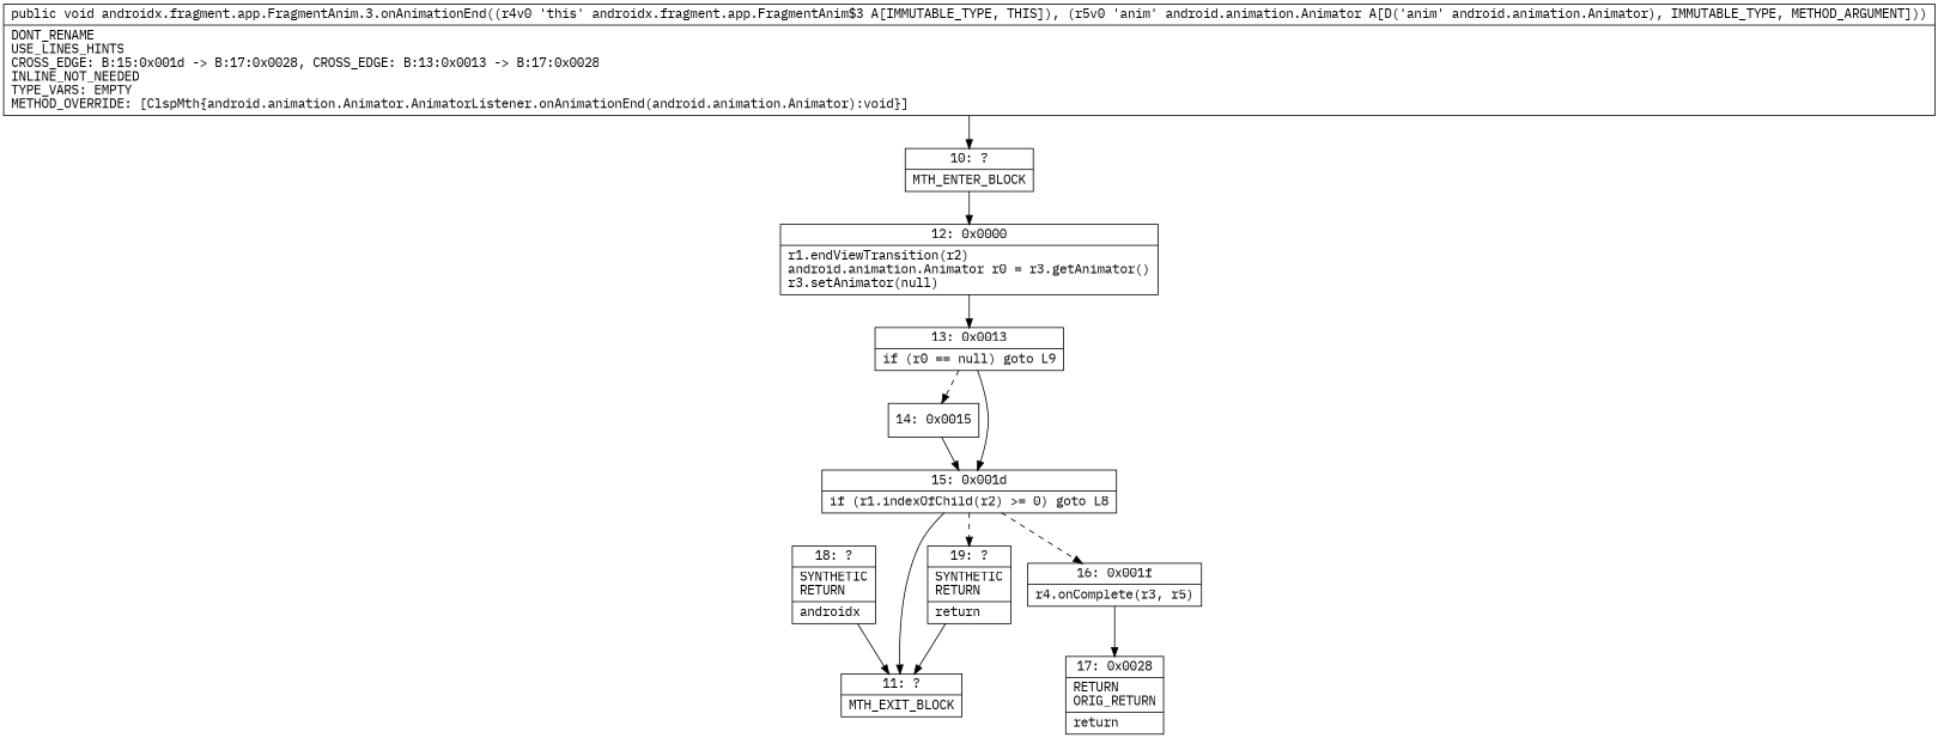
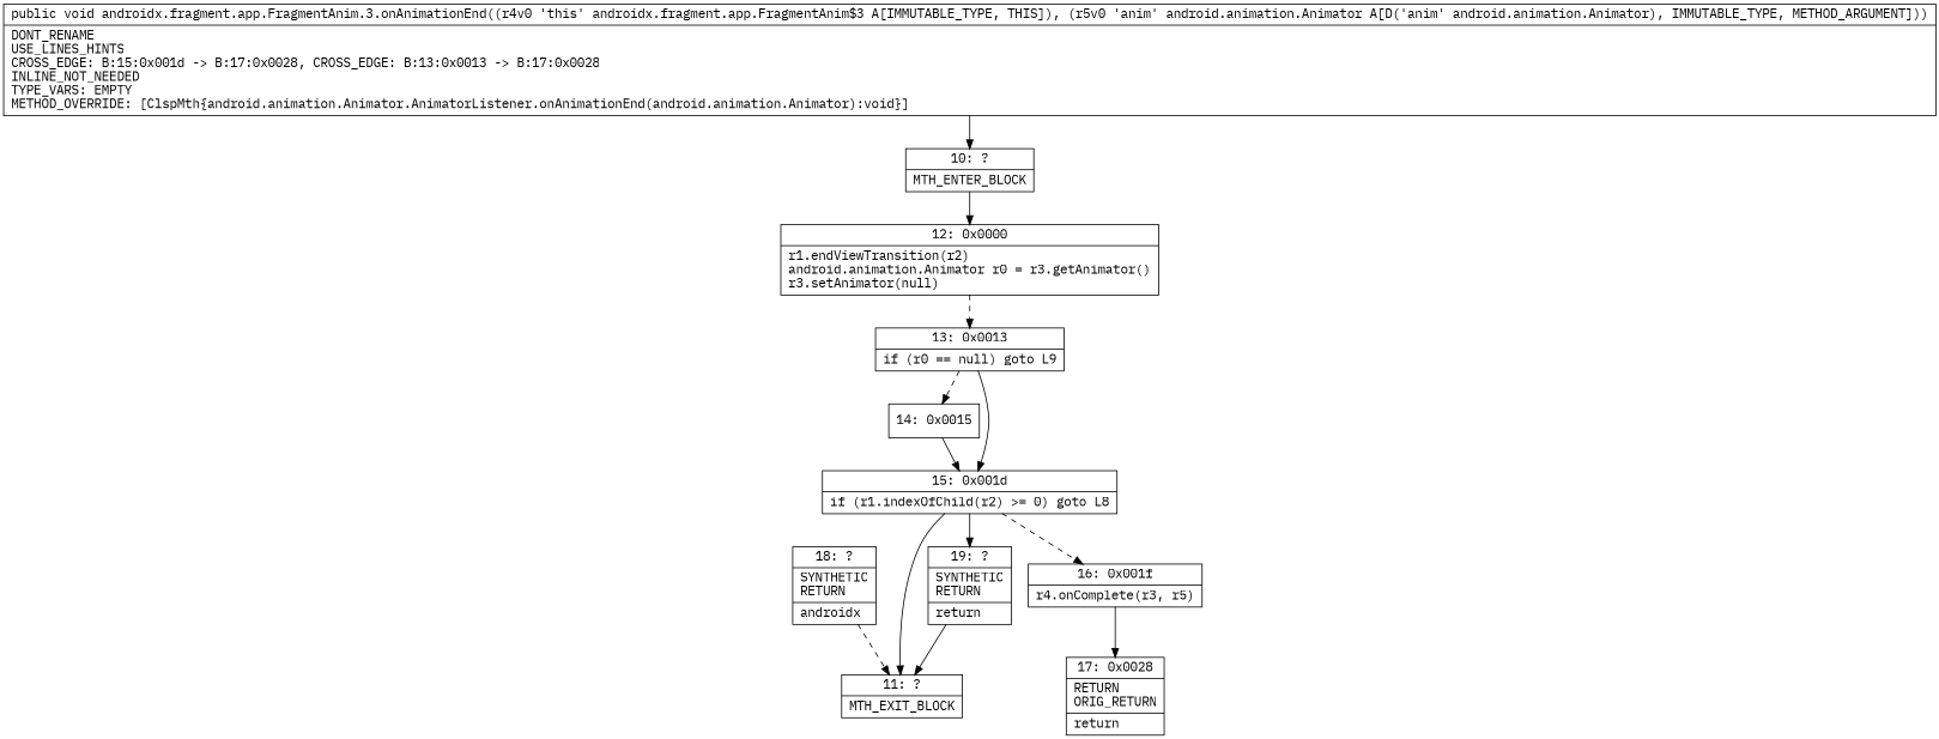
  digraph {
    fontname="IBM Plex Mono"
    node [fontname="IBM Plex Mono" shape=record]
    edge [fontname="IBM Plex Mono"]
    n1 [label="{10\:\ ?|MTH_ENTER_BLOCK\l}"]
    n2 [label="{12\:\ 0x0000|r1.endViewTransition(r2)\landroid.animation.Animator r0 = r3.getAnimator()\lr3.setAnimator(null)\l}"]
    n3 [label="{13\:\ 0x0013|if (r0 == null) goto L9\l}"]
    n4 [label="{14\:\ 0x0015}"]
    n5 [label="{15\:\ 0x001d|if (r1.indexOfChild(r2) \>= 0) goto L8\l}"]
    n6 [label="{18\:\ ?|SYNTHETIC\lRETURN\l|androidx\l}"]
    n7 [label="{11\:\ ?|MTH_EXIT_BLOCK\l}"]
    n8 [label="{16\:\ 0x001f|r4.onComplete(r3, r5)\l}"]
    n9 [label="{19\:\ ?|SYNTHETIC\lRETURN\l|return\l}"]
    n10 [label="{17\:\ 0x0028|RETURN\lORIG_RETURN\l|return\l}"]
    n11 [label="{public void androidx.fragment.app.FragmentAnim.3.onAnimationEnd((r4v0 'this' androidx.fragment.app.FragmentAnim$3 A[IMMUTABLE_TYPE, THIS]), (r5v0 'anim' android.animation.Animator A[D('anim' android.animation.Animator), IMMUTABLE_TYPE, METHOD_ARGUMENT]))  | DONT_RENAME\lUSE_LINES_HINTS\lCROSS_EDGE: B:15:0x001d \-\> B:17:0x0028, CROSS_EDGE: B:13:0x0013 \-\> B:17:0x0028\lINLINE_NOT_NEEDED\lTYPE_VARS: EMPTY\lMETHOD_OVERRIDE: [ClspMth\{android.animation.Animator.AnimatorListener.onAnimationEnd(android.animation.Animator):void\}]\l}"]
    n1 -> n2
-   n2 -> n3
+   n2 -> n3 [style=dashed]
    n3 -> n4 [style=dashed]
    n3 -> n5
    n4 -> n5
    n5 -> n7
    n5 -> n8 [style=dashed]
-   n5 -> n9 [style=dashed]
-   n6 -> n7
+   n5 -> n9
+   n6 -> n7 [style=dashed]
    n8 -> n10
    n9 -> n7
    n11 -> n1
  }
